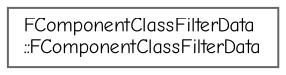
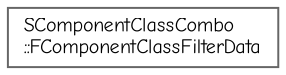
  digraph {
    rankdir=TB
    fontname="Comic Neue"
-   n1 [color=grey40 fillcolor=white fontname="Comic Neue" fontsize=10 height=0.2 label="FComponentClassFilterData\l::FComponentClassFilterData" shape=box style=filled width=0.4]
+   n1 [color=grey40 fillcolor=white fontname="Comic Neue" fontsize=10 height=0.2 label="SComponentClassCombo\l::FComponentClassFilterData" shape=box style=filled width=0.4]
  }
